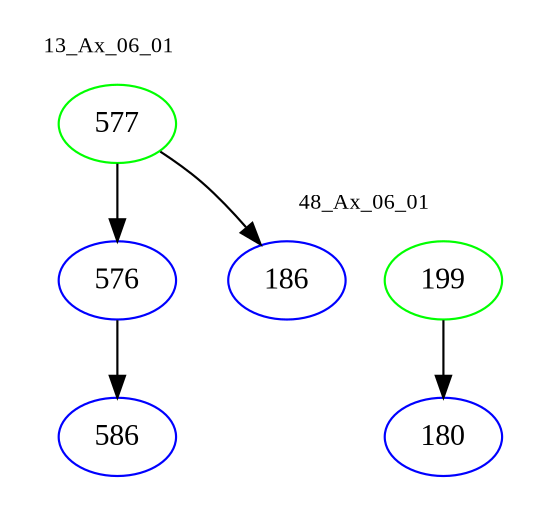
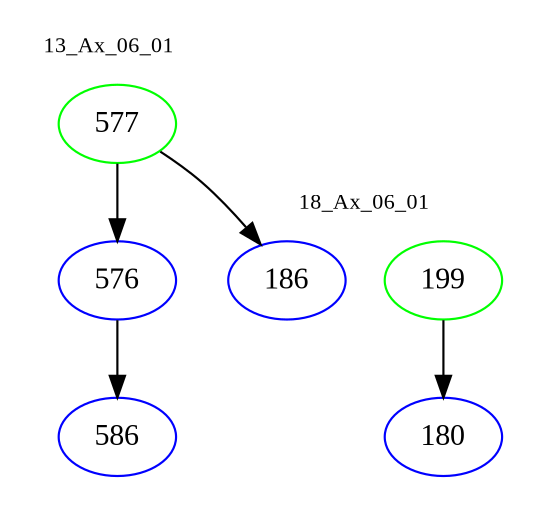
  digraph {
    fontname="Liberation Serif"
    node [color=blue fontname="Liberation Serif"]
    edge [color=black fontname="Liberation Serif"]
    n1 [color=green label=199]
    n2 [label=180]
    n3 [label=186]
    n4 [color=green label=577]
    n5 [label=576]
    n6 [label=586]
    subgraph cluster_1 {
      color=white
      fontsize=10
-     label="48_Ax_06_01"
+     label="18_Ax_06_01"
      n1
      n2
      n3
    }
    subgraph cluster_2 {
      color=white
      fontsize=10
      label="13_Ax_06_01"
      n4
      n5
      n6
    }
    n1 -> n2
    n4 -> n3
    n4 -> n5
    n5 -> n6
  }
